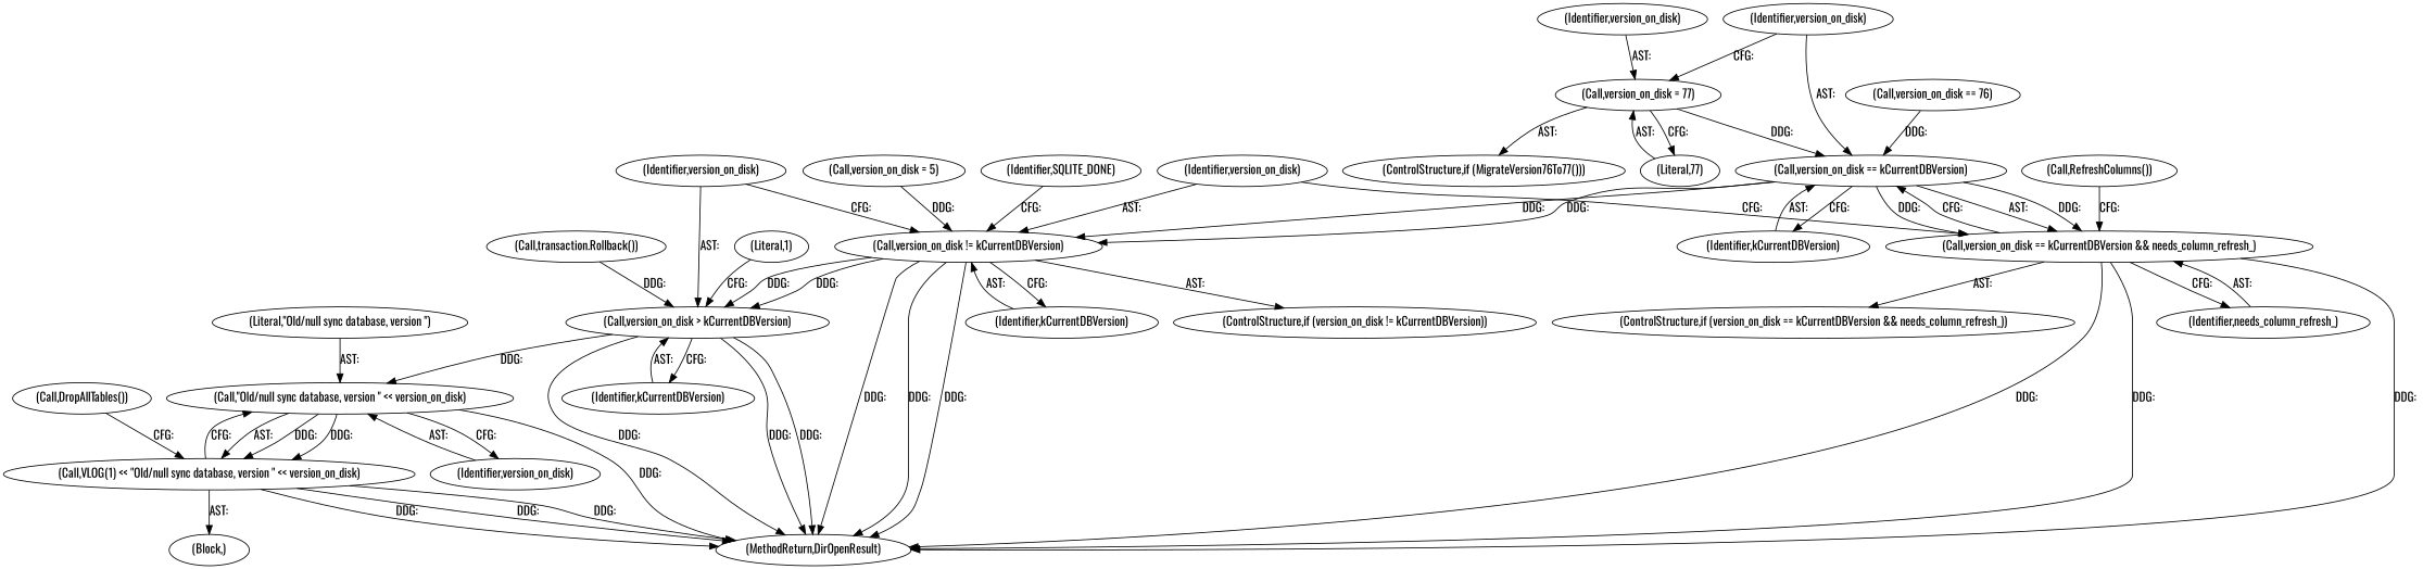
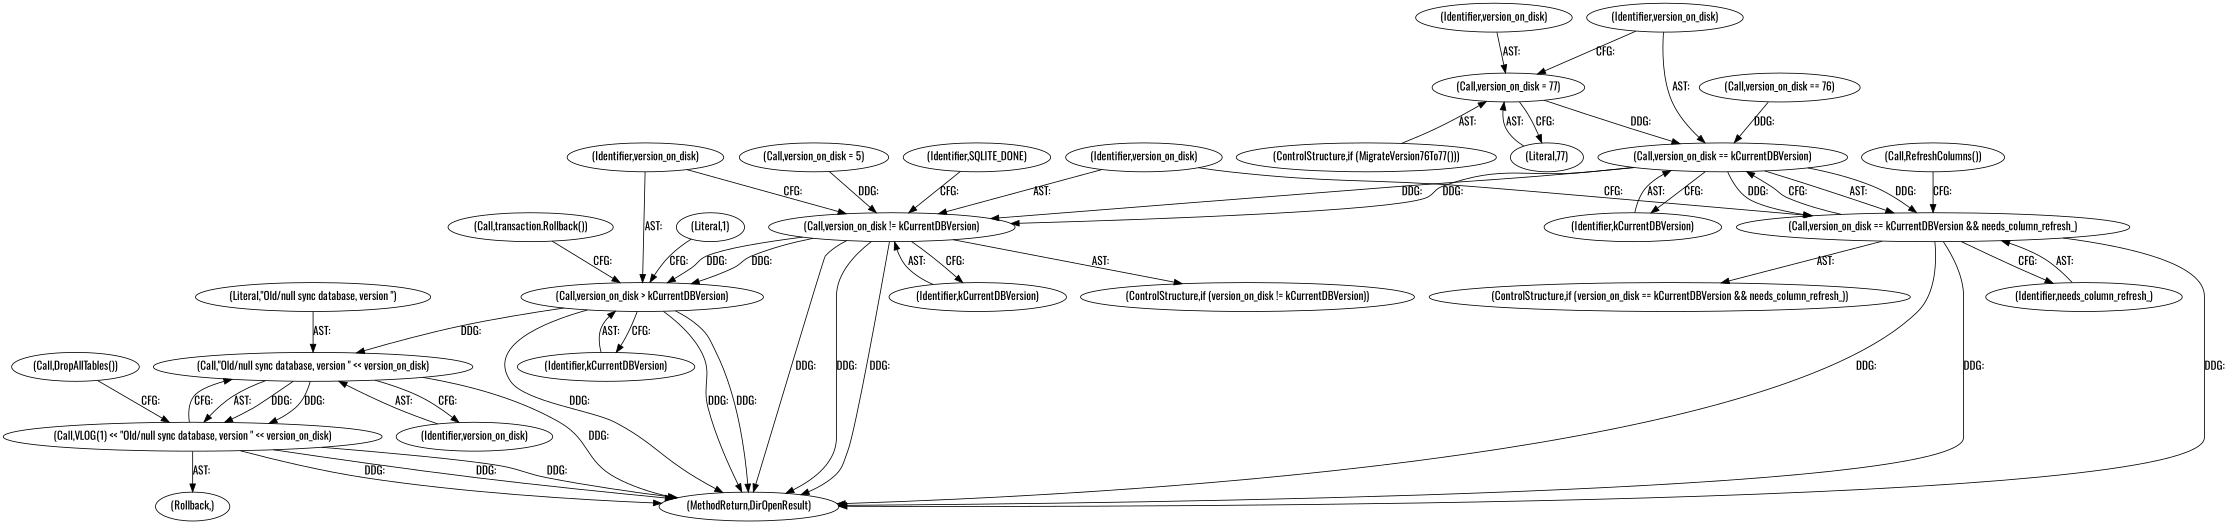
  digraph {
    fontname=Oswald
    node [fontname=Oswald]
    edge [fontname=Oswald]
    n1 [label="(Call,version_on_disk = 77)"]
    n2 [label="(Call,version_on_disk == kCurrentDBVersion)"]
    n3 [label="(ControlStructure,if (MigrateVersion76To77()))"]
    n4 [label="(Literal,77)"]
    n5 [label="(Call,version_on_disk == kCurrentDBVersion && needs_column_refresh_)"]
    n6 [label="(Call,version_on_disk != kCurrentDBVersion)"]
    n7 [label="(Identifier,kCurrentDBVersion)"]
    n8 [label="(ControlStructure,if (version_on_disk == kCurrentDBVersion && needs_column_refresh_))"]
    n9 [label="(Identifier,needs_column_refresh_)"]
    n10 [label="(MethodReturn,DirOpenResult)"]
    n11 [label="(Call,version_on_disk > kCurrentDBVersion)"]
    n12 [label="(Identifier,kCurrentDBVersion)"]
    n13 [label="(ControlStructure,if (version_on_disk != kCurrentDBVersion))"]
    n14 [label="(Call,\"Old/null sync database, version \" << version_on_disk)"]
    n15 [label="(Identifier,kCurrentDBVersion)"]
    n16 [label="(Call,VLOG(1) << \"Old/null sync database, version \" << version_on_disk)"]
    n17 [label="(Identifier,version_on_disk)"]
-   n18 [label="(Block,)"]
+   n18 [label="(Rollback,)"]
    n19 [label="(Literal,\"Old/null sync database, version \")"]
    n20 [label="(Call,DropAllTables())"]
    n21 [label="(Call,RefreshColumns())"]
    n22 [label="(Call,version_on_disk == 76)"]
    n23 [label="(Literal,1)"]
    n24 [label="(Identifier,SQLITE_DONE)"]
    n25 [label="(Call,transaction.Rollback())"]
    n26 [label="(Identifier,version_on_disk)"]
    n27 [label="(Call,version_on_disk = 5)"]
    n28 [label="(Identifier,version_on_disk)"]
    n29 [label="(Identifier,version_on_disk)"]
    n30 [label="(Identifier,version_on_disk)"]
    n1 -> n2 [label="DDG: "]
-   n1 -> n3 [label="AST: "]
+   n3 -> n1 [label="AST: "]
    n1 -> n4 [label="CFG: "]
    n2 -> n5 [label="AST: "]
    n2 -> n5 [label="DDG: "]
    n2 -> n5 [label="DDG: "]
    n2 -> n6 [label="DDG: "]
    n2 -> n6 [label="DDG: "]
    n2 -> n7 [label="CFG: "]
    n4 -> n1 [label="AST: "]
    n5 -> n2 [label="CFG: "]
    n5 -> n8 [label="AST: "]
    n5 -> n9 [label="CFG: "]
    n5 -> n10 [label="DDG: "]
    n5 -> n10 [label="DDG: "]
    n5 -> n10 [label="DDG: "]
    n6 -> n10 [label="DDG: "]
    n6 -> n10 [label="DDG: "]
    n6 -> n10 [label="DDG: "]
    n6 -> n11 [label="DDG: "]
    n6 -> n11 [label="DDG: "]
    n6 -> n12 [label="CFG: "]
    n6 -> n13 [label="AST: "]
    n7 -> n2 [label="AST: "]
    n9 -> n5 [label="AST: "]
    n11 -> n10 [label="DDG: "]
    n11 -> n10 [label="DDG: "]
    n11 -> n10 [label="DDG: "]
    n11 -> n14 [label="DDG: "]
    n11 -> n15 [label="CFG: "]
    n12 -> n6 [label="AST: "]
    n14 -> n10 [label="DDG: "]
    n14 -> n16 [label="AST: "]
    n14 -> n16 [label="DDG: "]
    n14 -> n16 [label="DDG: "]
    n14 -> n17 [label="CFG: "]
    n15 -> n11 [label="AST: "]
    n16 -> n10 [label="DDG: "]
    n16 -> n10 [label="DDG: "]
    n16 -> n10 [label="DDG: "]
    n16 -> n14 [label="CFG: "]
    n16 -> n18 [label="AST: "]
    n17 -> n14 [label="AST: "]
    n19 -> n14 [label="AST: "]
    n20 -> n16 [label="CFG: "]
    n21 -> n5 [label="CFG: "]
    n22 -> n2 [label="DDG: "]
    n23 -> n11 [label="CFG: "]
    n24 -> n6 [label="CFG: "]
-   n25 -> n11 [label="DDG: "]
+   n25 -> n11 [label="CFG: "]
    n26 -> n1 [label="CFG: "]
    n26 -> n2 [label="AST: "]
    n27 -> n6 [label="DDG: "]
    n28 -> n1 [label="AST: "]
    n29 -> n5 [label="CFG: "]
    n29 -> n6 [label="AST: "]
    n30 -> n6 [label="CFG: "]
    n30 -> n11 [label="AST: "]
  }
